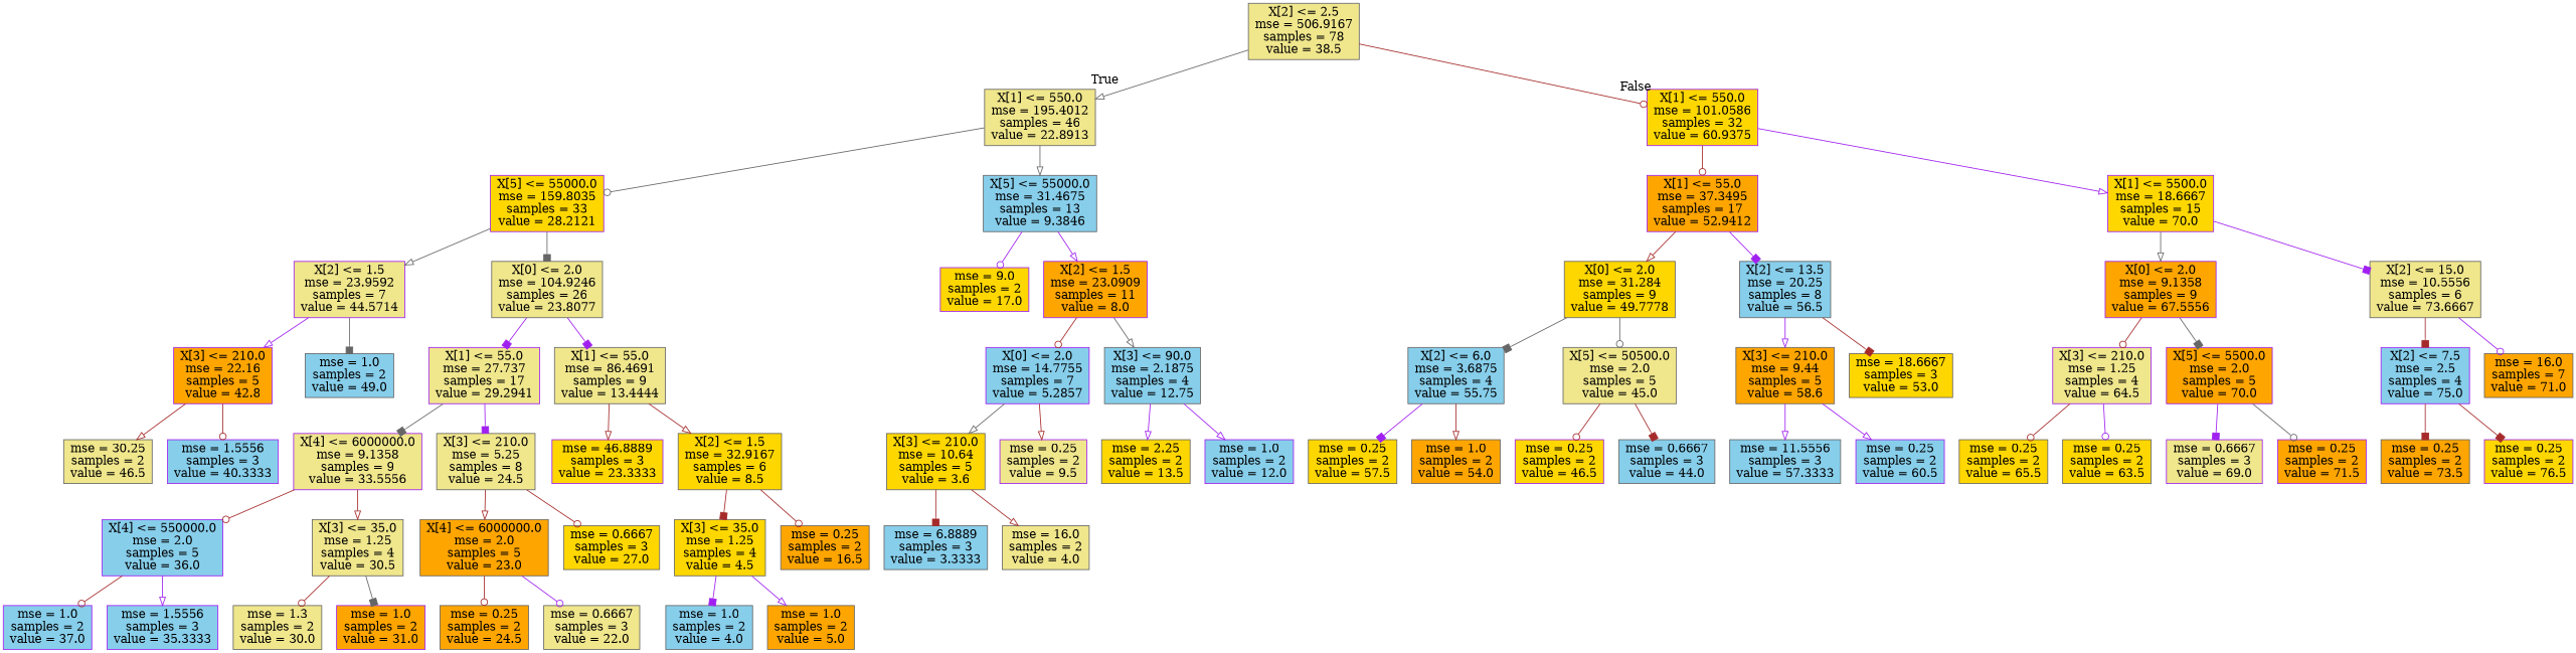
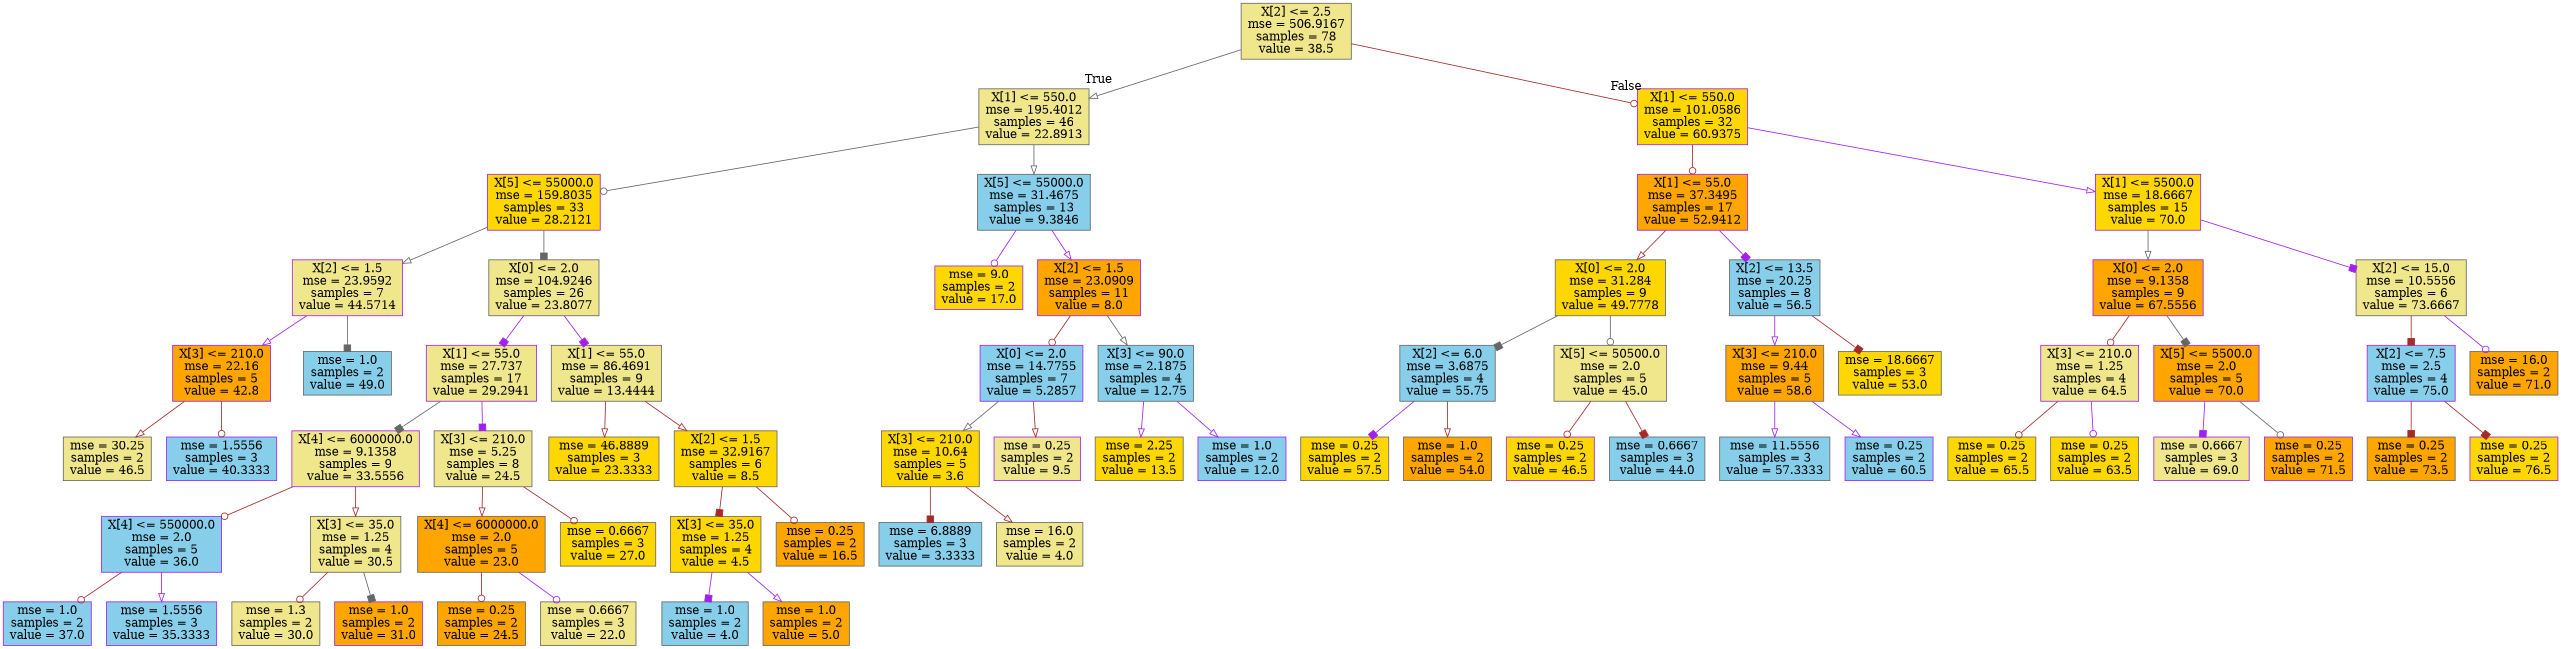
  digraph {
    node [color=gray40 fillcolor=khaki shape=box style=filled]
    edge [arrowhead=onormal color=brown]
    n1 [label="X[2] <= 2.5\nmse = 506.9167\nsamples = 78\nvalue = 38.5"]
    n2 [label="X[1] <= 550.0\nmse = 195.4012\nsamples = 46\nvalue = 22.8913"]
    n3 [color=purple fillcolor=gold label="X[1] <= 550.0\nmse = 101.0586\nsamples = 32\nvalue = 60.9375"]
    n4 [color=purple fillcolor=gold label="X[5] <= 55000.0\nmse = 159.8035\nsamples = 33\nvalue = 28.2121"]
    n5 [fillcolor=skyblue label="X[5] <= 55000.0\nmse = 31.4675\nsamples = 13\nvalue = 9.3846"]
    n6 [color=purple fillcolor=orange label="X[1] <= 55.0\nmse = 37.3495\nsamples = 17\nvalue = 52.9412"]
    n7 [color=purple fillcolor=gold label="X[1] <= 5500.0\nmse = 18.6667\nsamples = 15\nvalue = 70.0"]
    n8 [color=purple label="X[2] <= 1.5\nmse = 23.9592\nsamples = 7\nvalue = 44.5714"]
    n9 [label="X[0] <= 2.0\nmse = 104.9246\nsamples = 26\nvalue = 23.8077"]
    n10 [color=purple fillcolor=gold label="mse = 9.0\nsamples = 2\nvalue = 17.0"]
    n11 [color=purple fillcolor=orange label="X[2] <= 1.5\nmse = 23.0909\nsamples = 11\nvalue = 8.0"]
    n12 [color=purple fillcolor=orange label="X[3] <= 210.0\nmse = 22.16\nsamples = 5\nvalue = 42.8"]
    n13 [fillcolor=skyblue label="mse = 1.0\nsamples = 2\nvalue = 49.0"]
    n14 [color=purple label="X[1] <= 55.0\nmse = 27.737\nsamples = 17\nvalue = 29.2941"]
    n15 [label="X[1] <= 55.0\nmse = 86.4691\nsamples = 9\nvalue = 13.4444"]
    n16 [label="mse = 30.25\nsamples = 2\nvalue = 46.5"]
    n17 [color=purple fillcolor=skyblue label="mse = 1.5556\nsamples = 3\nvalue = 40.3333"]
    n18 [color=purple label="X[4] <= 6000000.0\nmse = 9.1358\nsamples = 9\nvalue = 33.5556"]
    n19 [label="X[3] <= 210.0\nmse = 5.25\nsamples = 8\nvalue = 24.5"]
-   n20 [color=purple fillcolor=gold label="mse = 46.8889\nsamples = 3\nvalue = 23.3333"]
+   n20 [fillcolor=gold label="mse = 46.8889\nsamples = 3\nvalue = 23.3333"]
    n21 [fillcolor=gold label="X[2] <= 1.5\nmse = 32.9167\nsamples = 6\nvalue = 8.5"]
    n22 [color=purple fillcolor=skyblue label="X[4] <= 550000.0\nmse = 2.0\nsamples = 5\nvalue = 36.0"]
    n23 [label="X[3] <= 35.0\nmse = 1.25\nsamples = 4\nvalue = 30.5"]
    n24 [fillcolor=orange label="X[4] <= 6000000.0\nmse = 2.0\nsamples = 5\nvalue = 23.0"]
    n25 [fillcolor=gold label="mse = 0.6667\nsamples = 3\nvalue = 27.0"]
    n26 [color=purple fillcolor=skyblue label="mse = 1.0\nsamples = 2\nvalue = 37.0"]
    n27 [color=purple fillcolor=skyblue label="mse = 1.5556\nsamples = 3\nvalue = 35.3333"]
    n28 [label="mse = 1.3\nsamples = 2\nvalue = 30.0"]
    n29 [color=purple fillcolor=orange label="mse = 1.0\nsamples = 2\nvalue = 31.0"]
    n30 [fillcolor=orange label="mse = 0.25\nsamples = 2\nvalue = 24.5"]
    n31 [label="mse = 0.6667\nsamples = 3\nvalue = 22.0"]
    n32 [fillcolor=gold label="X[3] <= 35.0\nmse = 1.25\nsamples = 4\nvalue = 4.5"]
    n33 [fillcolor=orange label="mse = 0.25\nsamples = 2\nvalue = 16.5"]
    n34 [fillcolor=skyblue label="mse = 1.0\nsamples = 2\nvalue = 4.0"]
    n35 [fillcolor=orange label="mse = 1.0\nsamples = 2\nvalue = 5.0"]
    n36 [color=purple fillcolor=skyblue label="X[0] <= 2.0\nmse = 14.7755\nsamples = 7\nvalue = 5.2857"]
    n37 [fillcolor=skyblue label="X[3] <= 90.0\nmse = 2.1875\nsamples = 4\nvalue = 12.75"]
    n38 [fillcolor=gold label="X[3] <= 210.0\nmse = 10.64\nsamples = 5\nvalue = 3.6"]
    n39 [color=purple label="mse = 0.25\nsamples = 2\nvalue = 9.5"]
    n40 [fillcolor=gold label="mse = 2.25\nsamples = 2\nvalue = 13.5"]
    n41 [color=purple fillcolor=skyblue label="mse = 1.0\nsamples = 2\nvalue = 12.0"]
    n42 [fillcolor=skyblue label="mse = 6.8889\nsamples = 3\nvalue = 3.3333"]
    n43 [label="mse = 16.0\nsamples = 2\nvalue = 4.0"]
    n44 [fillcolor=gold label="X[0] <= 2.0\nmse = 31.284\nsamples = 9\nvalue = 49.7778"]
    n45 [fillcolor=skyblue label="X[2] <= 13.5\nmse = 20.25\nsamples = 8\nvalue = 56.5"]
    n46 [color=purple fillcolor=orange label="X[0] <= 2.0\nmse = 9.1358\nsamples = 9\nvalue = 67.5556"]
    n47 [label="X[2] <= 15.0\nmse = 10.5556\nsamples = 6\nvalue = 73.6667"]
    n48 [fillcolor=skyblue label="X[2] <= 6.0\nmse = 3.6875\nsamples = 4\nvalue = 55.75"]
    n49 [label="X[5] <= 50500.0\nmse = 2.0\nsamples = 5\nvalue = 45.0"]
    n50 [fillcolor=orange label="X[3] <= 210.0\nmse = 9.44\nsamples = 5\nvalue = 58.6"]
    n51 [fillcolor=gold label="mse = 18.6667\nsamples = 3\nvalue = 53.0"]
    n52 [fillcolor=gold label="mse = 0.25\nsamples = 2\nvalue = 57.5"]
    n53 [fillcolor=orange label="mse = 1.0\nsamples = 2\nvalue = 54.0"]
    n54 [color=purple fillcolor=gold label="mse = 0.25\nsamples = 2\nvalue = 46.5"]
    n55 [fillcolor=skyblue label="mse = 0.6667\nsamples = 3\nvalue = 44.0"]
    n56 [fillcolor=skyblue label="mse = 11.5556\nsamples = 3\nvalue = 57.3333"]
    n57 [color=purple fillcolor=skyblue label="mse = 0.25\nsamples = 2\nvalue = 60.5"]
    n58 [color=purple label="X[3] <= 210.0\nmse = 1.25\nsamples = 4\nvalue = 64.5"]
    n59 [color=purple fillcolor=orange label="X[5] <= 5500.0\nmse = 2.0\nsamples = 5\nvalue = 70.0"]
    n60 [color=purple fillcolor=skyblue label="X[2] <= 7.5\nmse = 2.5\nsamples = 4\nvalue = 75.0"]
-   n61 [fillcolor=orange label="mse = 16.0\nsamples = 7\nvalue = 71.0"]
+   n61 [fillcolor=orange label="mse = 16.0\nsamples = 2\nvalue = 71.0"]
    n62 [fillcolor=gold label="mse = 0.25\nsamples = 2\nvalue = 65.5"]
    n63 [fillcolor=gold label="mse = 0.25\nsamples = 2\nvalue = 63.5"]
    n64 [color=purple label="mse = 0.6667\nsamples = 3\nvalue = 69.0"]
    n65 [color=purple fillcolor=orange label="mse = 0.25\nsamples = 2\nvalue = 71.5"]
    n66 [fillcolor=orange label="mse = 0.25\nsamples = 2\nvalue = 73.5"]
    n67 [color=purple fillcolor=gold label="mse = 0.25\nsamples = 2\nvalue = 76.5"]
    n1 -> n2 [color=gray40 headlabel=True labelangle=45 labeldistance=2.5]
    n1 -> n3 [arrowhead=odot headlabel=False labelangle=-45 labeldistance=2.5]
    n2 -> n4 [arrowhead=odot color=gray40]
    n2 -> n5 [color=gray40]
    n3 -> n6 [arrowhead=odot]
    n3 -> n7 [color=purple]
    n4 -> n8 [color=gray40]
    n4 -> n9 [arrowhead=box color=gray40]
    n5 -> n10 [arrowhead=odot color=purple]
    n5 -> n11 [color=purple]
    n6 -> n44
    n6 -> n45 [arrowhead=box color=purple]
    n7 -> n46 [color=gray40]
    n7 -> n47 [arrowhead=box color=purple]
    n8 -> n12 [color=purple]
    n8 -> n13 [arrowhead=box color=gray40]
    n9 -> n14 [arrowhead=box color=purple]
    n9 -> n15 [arrowhead=box color=purple]
    n11 -> n36 [arrowhead=odot]
    n11 -> n37 [color=gray40]
    n12 -> n16
    n12 -> n17 [arrowhead=odot]
    n14 -> n18 [arrowhead=box color=gray40]
    n14 -> n19 [arrowhead=box color=purple]
    n15 -> n20
    n15 -> n21
    n18 -> n22 [arrowhead=odot]
    n18 -> n23
    n19 -> n24
    n19 -> n25 [arrowhead=odot]
    n21 -> n32 [arrowhead=box]
    n21 -> n33 [arrowhead=odot]
    n22 -> n26 [arrowhead=odot]
    n22 -> n27 [color=purple]
    n23 -> n28 [arrowhead=odot]
    n23 -> n29 [arrowhead=box color=gray40]
    n24 -> n30 [arrowhead=odot]
    n24 -> n31 [arrowhead=odot color=purple]
    n32 -> n34 [arrowhead=box color=purple]
    n32 -> n35 [color=purple]
    n36 -> n38 [color=gray40]
    n36 -> n39
    n37 -> n40 [color=purple]
    n37 -> n41 [color=purple]
    n38 -> n42 [arrowhead=box]
    n38 -> n43
    n44 -> n48 [arrowhead=box color=gray40]
    n44 -> n49 [arrowhead=odot color=gray40]
    n45 -> n50 [color=purple]
    n45 -> n51 [arrowhead=box]
    n46 -> n58 [arrowhead=odot]
    n46 -> n59 [arrowhead=box color=gray40]
    n47 -> n60 [arrowhead=box]
    n47 -> n61 [arrowhead=odot color=purple]
    n48 -> n52 [arrowhead=box color=purple]
    n48 -> n53
    n49 -> n54 [arrowhead=odot]
    n49 -> n55 [arrowhead=box]
    n50 -> n56 [color=purple]
    n50 -> n57 [color=purple]
    n58 -> n62 [arrowhead=odot]
    n58 -> n63 [arrowhead=odot color=purple]
    n59 -> n64 [arrowhead=box color=purple]
    n59 -> n65 [arrowhead=odot color=gray40]
    n60 -> n66 [arrowhead=box]
    n60 -> n67 [arrowhead=box]
  }
